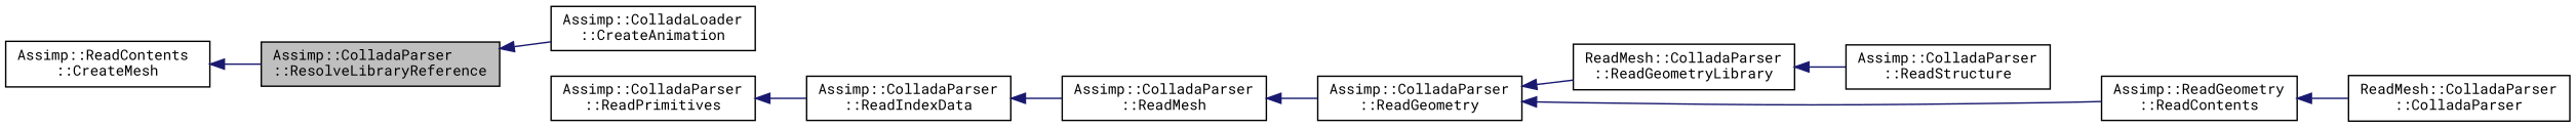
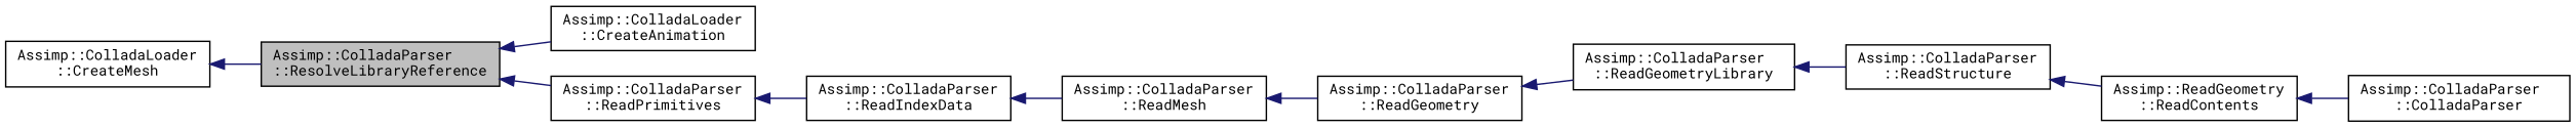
  digraph {
    fontname="Roboto Mono"
    rankdir=LR
    node [color=black fillcolor=white fontname="Roboto Mono" fontsize=10 shape=record style=filled]
    edge [color=midnightblue dir=back fontname="Roboto Mono" fontsize=10 labelfontname=Helvetica labelfontsize=10 style=solid]
    n1 [fillcolor=grey75 fontcolor=black height=0.2 label="Assimp::ColladaParser\l::ResolveLibraryReference" width=0.4]
    n2 [height=0.2 label="Assimp::ColladaLoader\l::CreateAnimation" width=0.4]
    n3 [height=0.2 label="Assimp::ColladaParser\l::ReadPrimitives" width=0.4]
-   n4 [height=0.2 label="Assimp::ReadContents\l::CreateMesh" width=0.4]
+   n4 [height=0.2 label="Assimp::ColladaLoader\l::CreateMesh" width=0.4]
    n5 [height=0.2 label="Assimp::ColladaParser\l::ReadIndexData" width=0.4]
    n6 [height=0.2 label="Assimp::ColladaParser\l::ReadMesh" width=0.4]
    n7 [height=0.2 label="Assimp::ColladaParser\l::ReadGeometry" width=0.4]
-   n8 [height=0.2 label="ReadMesh::ColladaParser\l::ReadGeometryLibrary" width=0.4]
+   n8 [height=0.2 label="Assimp::ColladaParser\l::ReadGeometryLibrary" width=0.4]
    n9 [height=0.2 label="Assimp::ColladaParser\l::ReadStructure" width=0.4]
    n10 [height=0.2 label="Assimp::ReadGeometry\l::ReadContents" width=0.4]
-   n11 [height=0.2 label="ReadMesh::ColladaParser\l::ColladaParser" width=0.4]
+   n11 [height=0.2 label="Assimp::ColladaParser\l::ColladaParser" width=0.4]
    n1 -> n2
+   n1 -> n3
    n3 -> n5
    n4 -> n1
    n5 -> n6
    n6 -> n7
    n7 -> n8
    n8 -> n9
-   n7 -> n10
+   n9 -> n10
    n10 -> n11
  }
